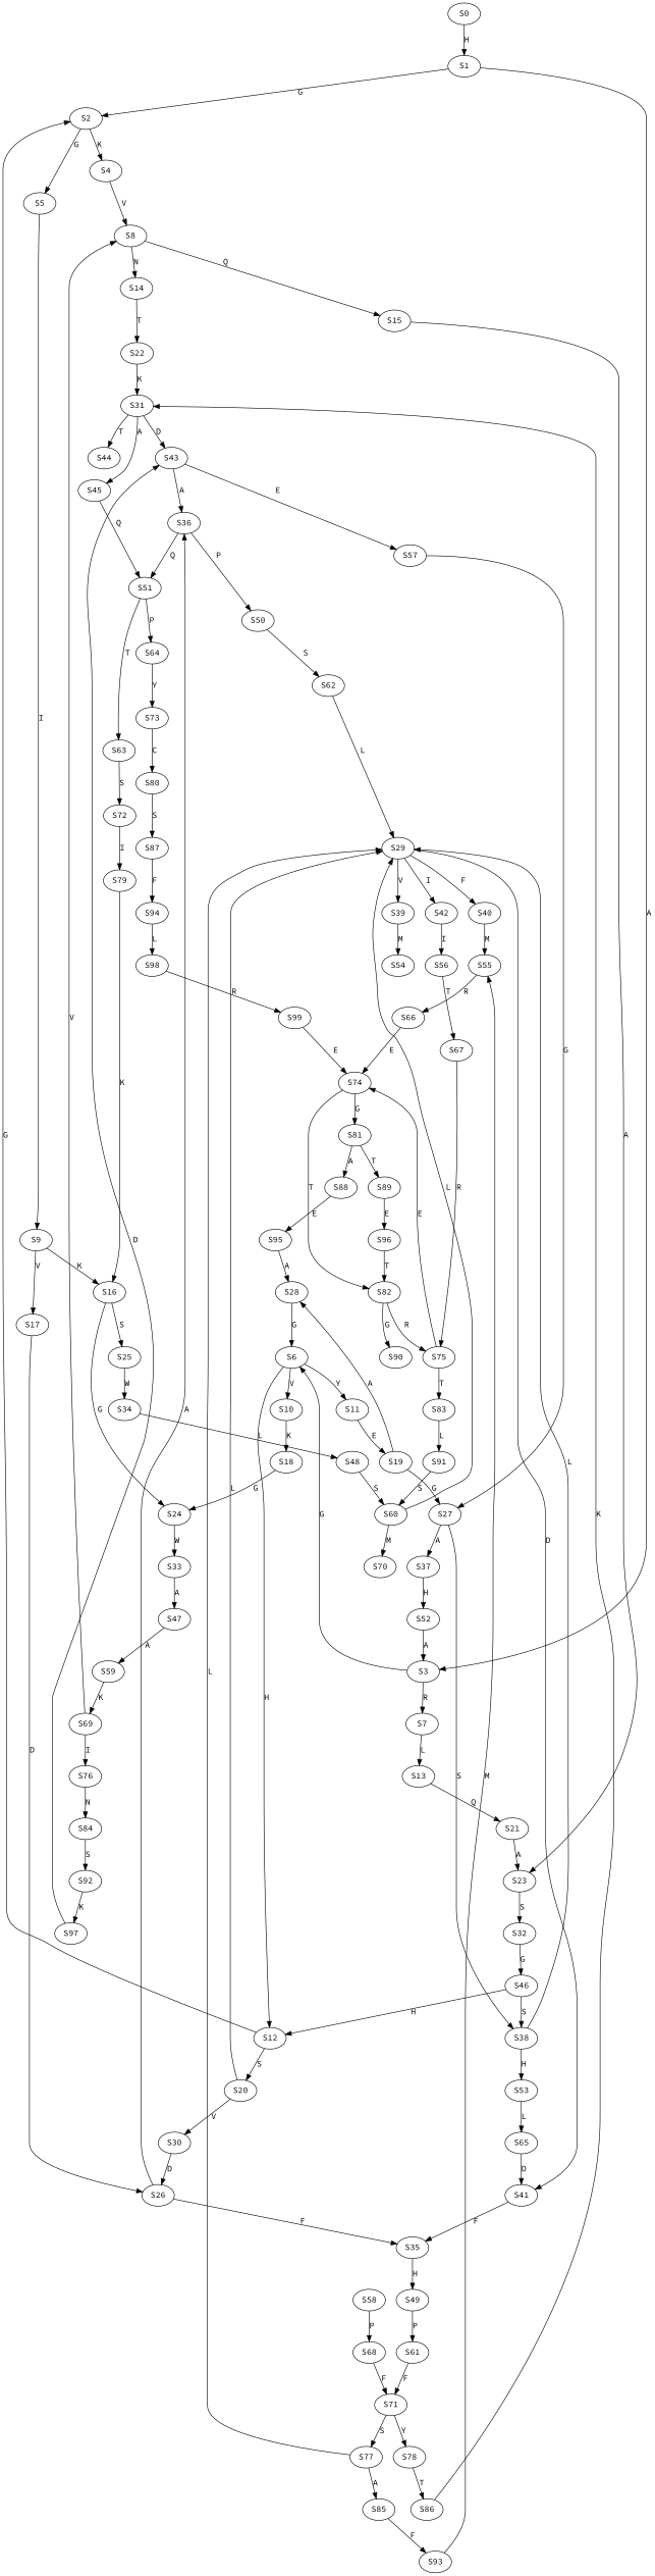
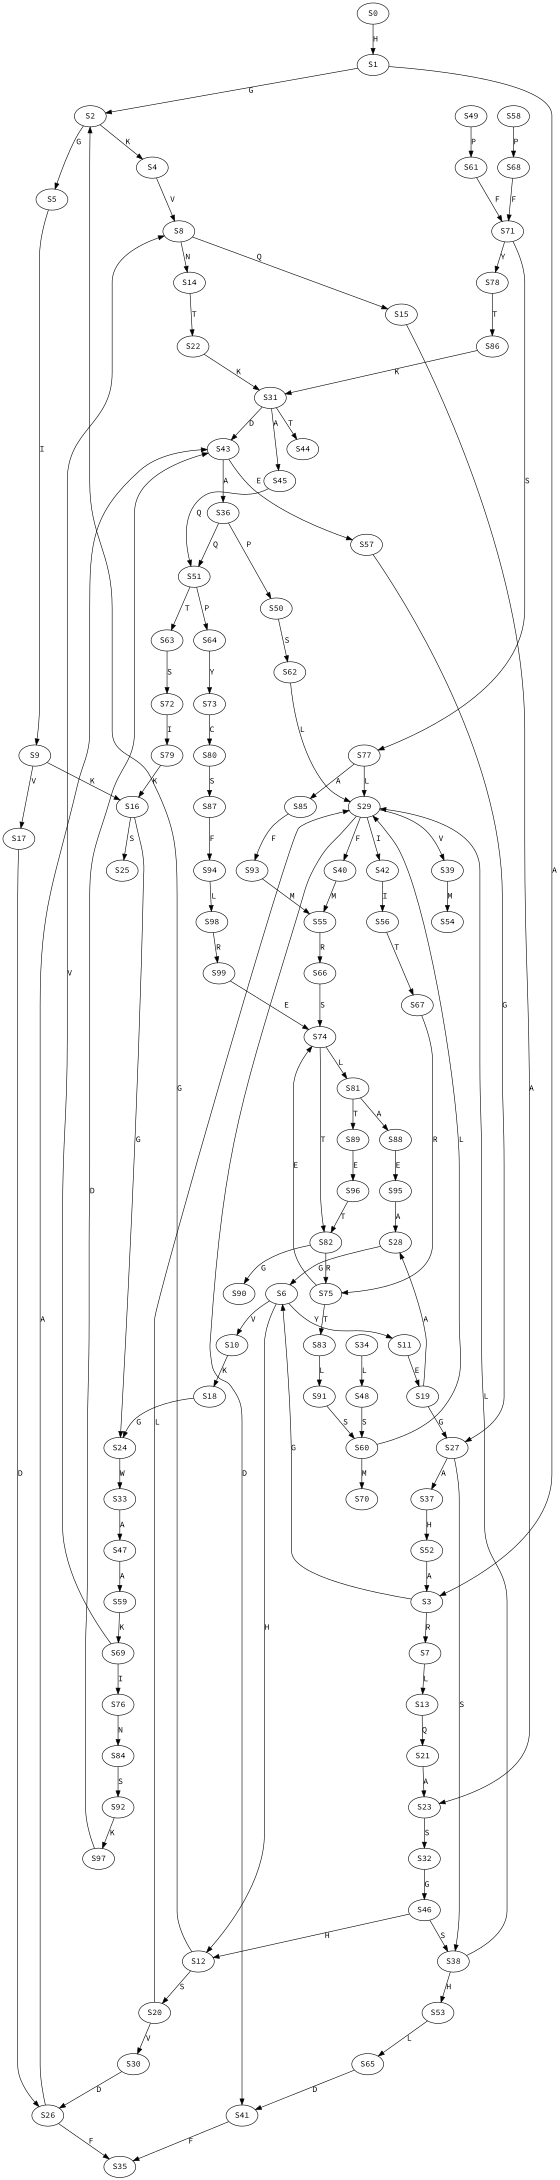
  strict digraph {
    fontname="Source Code Pro"
    node [fontname="Source Code Pro"]
    edge [fontname="Source Code Pro"]
    S0
    S1
    S2
    S3
    S4
    S5
    S6
    S7
    S8
    S9
    S10
    S11
    S12
    S13
    S14
    S15
    S16
    S17
    S18
    S19
    S20
    S21
    S22
    S23
    S24
    S25
    S26
    S27
    S28
    S29
    S30
    S31
    S32
    S33
    S34
    S35
    S36
    S37
    S38
    S39
    S40
    S41
    S42
    S43
    S44
    S45
    S46
    S47
    S48
    S49
    S50
    S51
    S52
    S53
    S54
    S55
    S56
    S57
    S59
    S60
    S61
    S62
    S63
    S64
    S65
    S66
    S67
    S58
    S68
    S69
    S70
    S71
    S72
    S73
    S74
    S75
    S76
    S77
    S78
    S79
    S80
    S81
    S82
    S83
    S84
    S85
    S86
    S87
    S88
    S89
    S90
    S91
    S92
    S93
    S94
    S95
    S96
    S97
    S98
    S99
    S0 -> S1 [label=H]
    S1 -> S2 [label=G]
    S1 -> S3 [label=A]
    S2 -> S4 [label=K]
    S2 -> S5 [label=G]
    S3 -> S6 [label=G]
    S3 -> S7 [label=R]
    S4 -> S8 [label=V]
    S5 -> S9 [label=I]
    S6 -> S10 [label=V]
    S6 -> S11 [label=Y]
    S6 -> S12 [label=H]
    S7 -> S13 [label=L]
    S8 -> S14 [label=N]
    S8 -> S15 [label=Q]
    S9 -> S16 [label=K]
    S9 -> S17 [label=V]
    S10 -> S18 [label=K]
    S11 -> S19 [label=E]
    S12 -> S2 [label=G]
    S12 -> S20 [label=S]
    S13 -> S21 [label=Q]
    S14 -> S22 [label=T]
    S15 -> S23 [label=A]
    S16 -> S24 [label=G]
    S16 -> S25 [label=S]
    S17 -> S26 [label=D]
    S18 -> S24 [label=G]
    S19 -> S27 [label=G]
    S19 -> S28 [label=A]
    S20 -> S29 [label=L]
    S20 -> S30 [label=V]
    S21 -> S23 [label=A]
    S22 -> S31 [label=K]
    S23 -> S32 [label=S]
    S24 -> S33 [label=W]
-   S25 -> S34 [label=W]
    S26 -> S35 [label=F]
-   S26 -> S36 [label=A]
+   S26 -> S43 [label=A]
    S27 -> S37 [label=A]
    S27 -> S38 [label=S]
    S28 -> S6 [label=G]
    S29 -> S39 [label=V]
    S29 -> S40 [label=F]
    S29 -> S41 [label=D]
    S29 -> S42 [label=I]
    S30 -> S26 [label=D]
    S31 -> S43 [label=D]
    S31 -> S44 [label=T]
    S31 -> S45 [label=A]
    S32 -> S46 [label=G]
    S33 -> S47 [label=A]
    S34 -> S48 [label=L]
-   S35 -> S49 [label=H]
    S36 -> S50 [label=P]
    S36 -> S51 [label=Q]
    S37 -> S52 [label=H]
    S38 -> S29 [label=L]
    S38 -> S53 [label=H]
    S39 -> S54 [label=M]
    S40 -> S55 [label=M]
    S41 -> S35 [label=F]
    S42 -> S56 [label=I]
    S43 -> S36 [label=A]
    S43 -> S57 [label=E]
    S45 -> S51 [label=Q]
    S46 -> S12 [label=H]
    S46 -> S38 [label=S]
    S47 -> S59 [label=A]
    S48 -> S60 [label=S]
    S49 -> S61 [label=P]
    S50 -> S62 [label=S]
    S51 -> S63 [label=T]
    S51 -> S64 [label=P]
    S52 -> S3 [label=A]
    S53 -> S65 [label=L]
    S55 -> S66 [label=R]
    S56 -> S67 [label=T]
    S57 -> S27 [label=G]
    S59 -> S69 [label=K]
    S60 -> S29 [label=L]
    S60 -> S70 [label=M]
    S61 -> S71 [label=F]
    S62 -> S29 [label=L]
    S63 -> S72 [label=S]
    S64 -> S73 [label=Y]
    S65 -> S41 [label=D]
-   S66 -> S74 [label=E]
+   S66 -> S74 [label=S]
    S67 -> S75 [label=R]
    S58 -> S68 [label=P]
    S68 -> S71 [label=F]
    S69 -> S8 [label=V]
    S69 -> S76 [label=I]
    S71 -> S77 [label=S]
    S71 -> S78 [label=Y]
    S72 -> S79 [label=I]
    S73 -> S80 [label=C]
-   S74 -> S81 [label=G]
+   S74 -> S81 [label=L]
    S74 -> S82 [label=T]
    S75 -> S74 [label=E]
    S75 -> S83 [label=T]
    S76 -> S84 [label=N]
    S77 -> S29 [label=L]
    S77 -> S85 [label=A]
    S78 -> S86 [label=T]
    S79 -> S16 [label=K]
    S80 -> S87 [label=S]
    S81 -> S88 [label=A]
    S81 -> S89 [label=T]
    S82 -> S75 [label=R]
    S82 -> S90 [label=G]
    S83 -> S91 [label=L]
    S84 -> S92 [label=S]
    S85 -> S93 [label=F]
    S86 -> S31 [label=K]
    S87 -> S94 [label=F]
    S88 -> S95 [label=E]
    S89 -> S96 [label=E]
    S91 -> S60 [label=S]
    S92 -> S97 [label=K]
    S93 -> S55 [label=M]
    S94 -> S98 [label=L]
    S95 -> S28 [label=A]
    S96 -> S82 [label=T]
    S97 -> S43 [label=D]
    S98 -> S99 [label=R]
    S99 -> S74 [label=E]
  }
